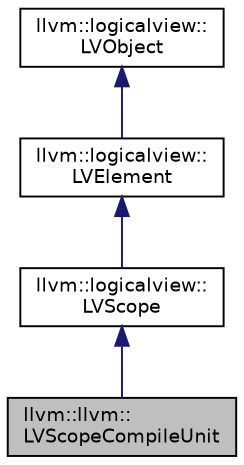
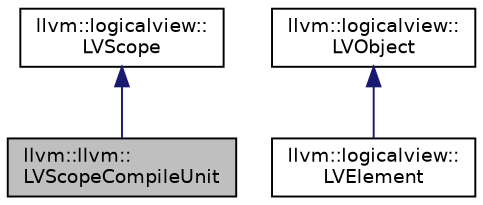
  digraph {
    node [color=black fontname=Helvetica fontsize=10 shape=record]
    edge [color=midnightblue dir=back fontname=Helvetica fontsize=10 labelfontname=Helvetica labelfontsize=10 style=solid]
    n1 [fillcolor=grey75 fontcolor=black height=0.2 label="llvm::llvm::\lLVScopeCompileUnit" style=filled width=0.4]
    n2 [height=0.2 label="llvm::logicalview::\lLVScope" width=0.4]
    n3 [height=0.2 label="llvm::logicalview::\lLVElement" width=0.4]
    n4 [height=0.2 label="llvm::logicalview::\lLVObject" width=0.4]
    n2 -> n1
-   n3 -> n2
    n4 -> n3
  }
